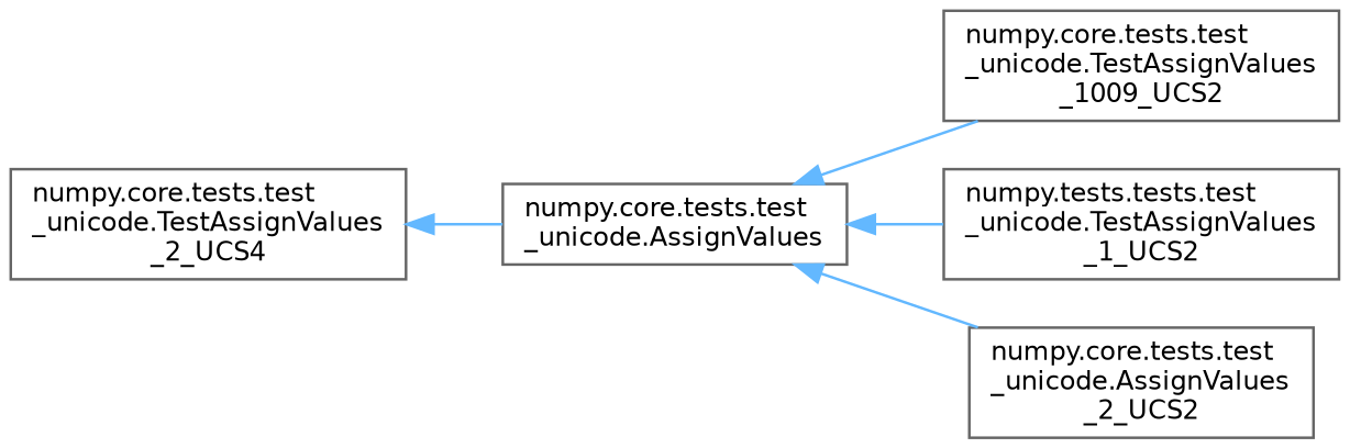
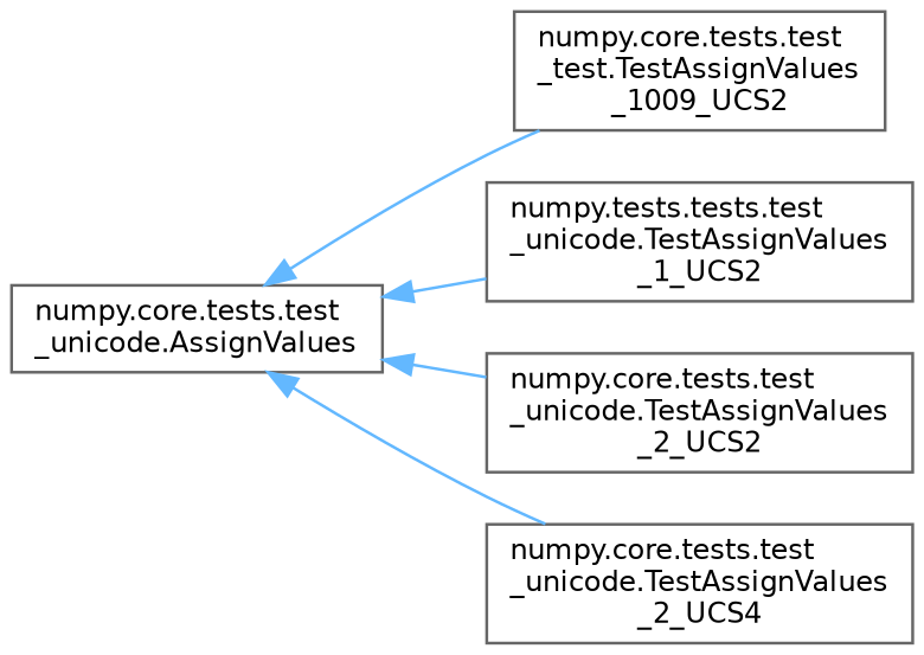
  digraph {
    rankdir=LR
    node [color=grey40 fillcolor=white fontname=Helvetica fontsize=10 shape=box style=filled]
    edge [color=steelblue1 dir=back fontname=Helvetica fontsize=10 labelfontname=Helvetica labelfontsize=10 style=solid]
    n1 [height=0.2 label="numpy.core.tests.test\l_unicode.AssignValues" width=0.4]
-   n2 [height=0.2 label="numpy.core.tests.test\l_unicode.TestAssignValues\l_1009_UCS2" width=0.4]
+   n2 [height=0.2 label="numpy.core.tests.test\l_test.TestAssignValues\l_1009_UCS2" width=0.4]
    n3 [height=0.2 label="numpy.tests.tests.test\l_unicode.TestAssignValues\l_1_UCS2" width=0.4]
-   n4 [height=0.2 label="numpy.core.tests.test\l_unicode.AssignValues\l_2_UCS2" width=0.4]
+   n4 [height=0.2 label="numpy.core.tests.test\l_unicode.TestAssignValues\l_2_UCS2" width=0.4]
    n5 [height=0.2 label="numpy.core.tests.test\l_unicode.TestAssignValues\l_2_UCS4" width=0.4]
    n1 -> n2
    n1 -> n3
    n1 -> n4
-   n5 -> n1
+   n1 -> n5
  }
